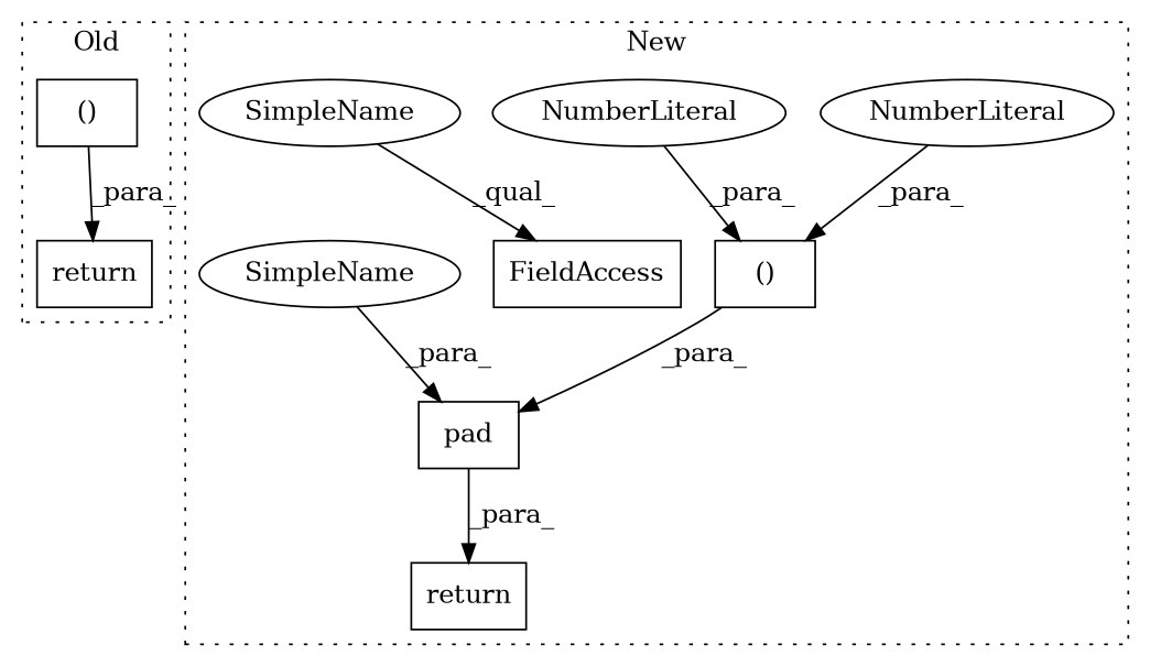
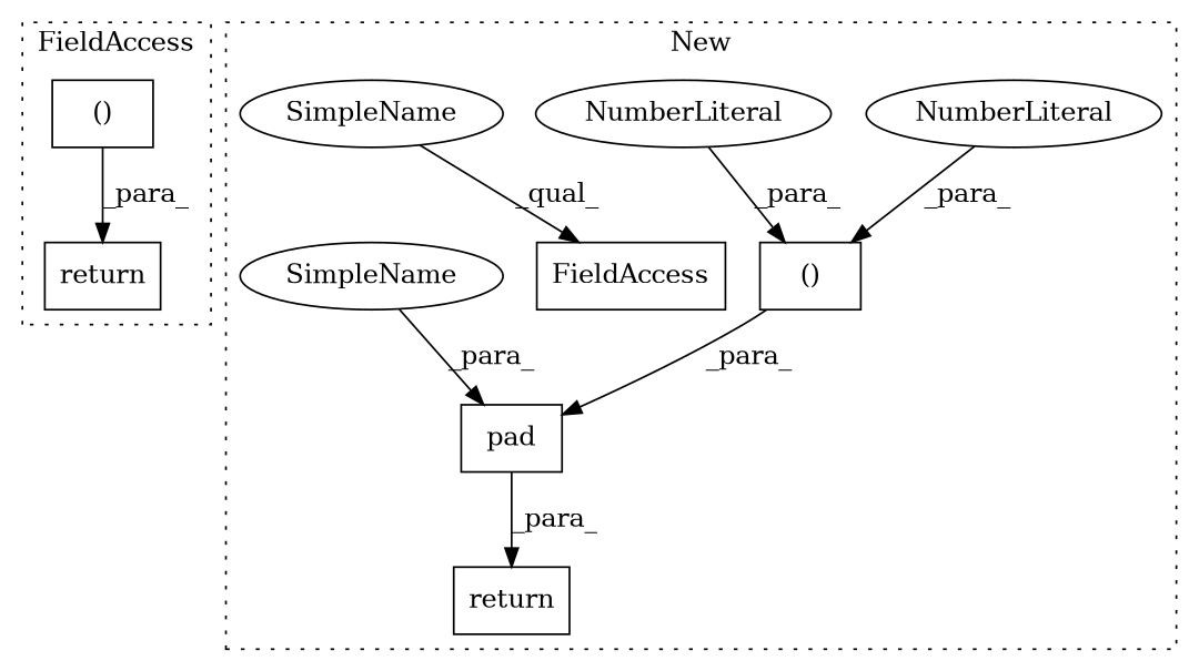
  digraph {
    node [a=41 l=12 s=835 shape=box]
    n1 [label=return s=1288]
    n2 [a=106 l=65 label="()" s=768]
    n3 [a=32 l="4,1" label=pad s="1007,1035"]
    n4 [a=106 l=15 label="()"]
    n5 [a=34 l=1 label=NumberLiteral shape=ellipse]
    n6 [a=34 l=1 label=NumberLiteral s=849 shape=ellipse]
    n7 [label=return s=1042]
    n8 [a=22 l=9 label=FieldAccess s=629]
    n9 [a=42 l=3 label=SimpleName s=629 shape=ellipse]
    n10 [a=42 l=3 label=SimpleName s=1011 shape=ellipse]
    subgraph cluster_1 {
-     label=Old
+     label=FieldAccess
      style=dotted
      n1
      n2
    }
    subgraph cluster_2 {
      label=New
      style=dotted
      n3
      n4
      n5
      n6
      n7
      n8
      n9
      n10
    }
    n2 -> n1 [label=_para_]
    n3 -> n7 [label=_para_]
    n4 -> n3 [label=_para_]
    n5 -> n4 [label=_para_]
    n6 -> n4 [label=_para_]
    n9 -> n8 [label=_qual_]
    n10 -> n3 [label=_para_]
  }
